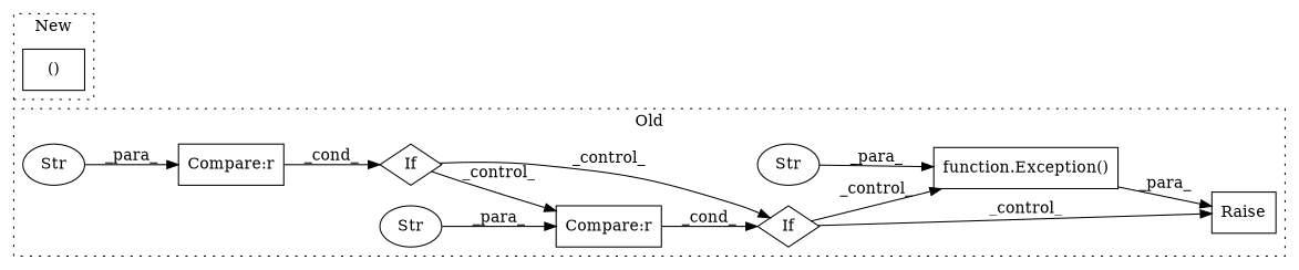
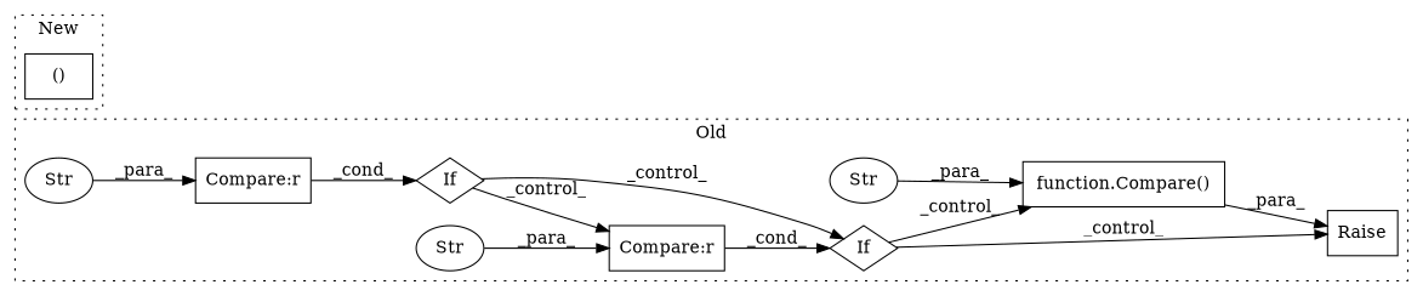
  digraph {
    rankdir=LR
    node [a=66 l=0 s=1288 shape=box]
-   n1 [a=75 l="10,1" label="function.Exception()" s="1405,1473"]
+   n1 [a=75 l="10,1" label="function.Compare()" s="1405,1473"]
    n2 [a=91 l=6 label=Raise s=1399]
    n3 [l=58 label=Str s=1415 shape=ellipse]
    n4 [a=96 label=If shape=diamond]
    n5 [a=40 l=36 label="Compare:r"]
    n6 [a=40 l=40 label="Compare:r" s=1182]
    n7 [l=12 label=Str s=1210 shape=ellipse]
    n8 [a=96 label=If s=1182 shape=diamond]
    n9 [l=8 label=Str s=1316 shape=ellipse]
    n10 [a=54 l=20 label="()" s=308]
    subgraph cluster_1 {
      label=Old
      style=dotted
      n1
      n2
      n3
      n4
      n5
      n6
      n7
      n8
      n9
    }
    subgraph cluster_2 {
      label=New
      style=dotted
      n10
    }
    n1 -> n2 [label=_para_]
    n3 -> n1 [label=_para_]
    n4 -> n1 [label=_control_]
    n4 -> n2 [label=_control_]
    n5 -> n4 [label=_cond_]
    n6 -> n8 [label=_cond_]
    n7 -> n6 [label=_para_]
    n8 -> n4 [label=_control_]
    n8 -> n5 [label=_control_]
    n9 -> n5 [label=_para_]
  }
